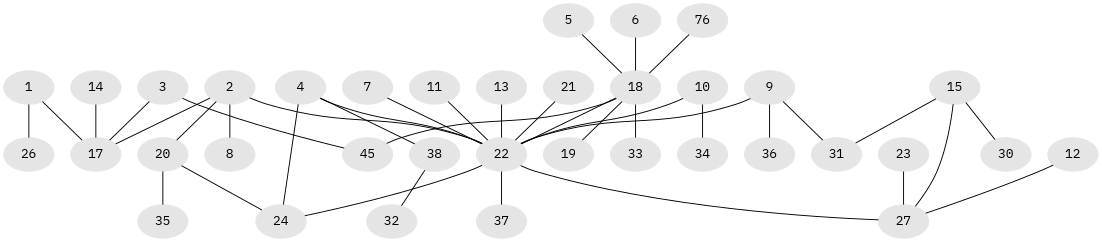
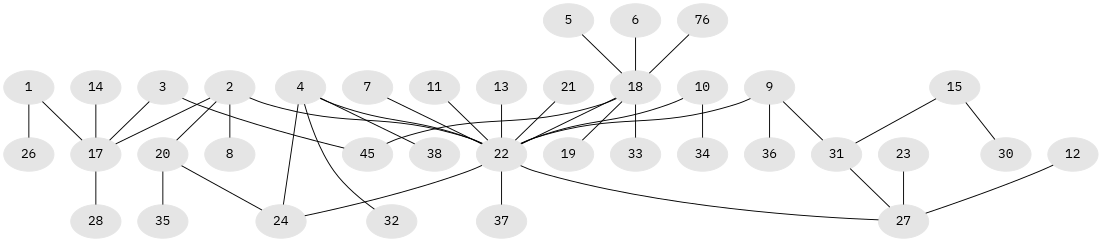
  graph {
    fontname="IBM Plex Mono"
    node [color=gray90 fontname="IBM Plex Mono" style=filled]
    edge [fontname="IBM Plex Mono" weight=1.0]
    1
    17
    26
+   28
    2
    20
    22
    8
    24
    35
    27
    37
    3
    n14 [label=45]
    4
    32
    38
    5
    18
    19
    33
    6
    7
    9
    31
    36
    10
    34
    11
    12
    13
    14
    15
    30
    n35 [label=76]
    21
    23
    1 -- 17
    1 -- 26
+   17 -- 28
    2 -- 17
    2 -- 20
    2 -- 22
    2 -- 8
    20 -- 24
    20 -- 35
    22 -- 24
    22 -- 27
    22 -- 37
    3 -- 17
    3 -- n14
    4 -- 22 [weight=2.0]
    4 -- 24
-   38 -- 32
+   4 -- 32
    4 -- 38
    5 -- 18
    18 -- 22
    18 -- n14
    18 -- 19
    18 -- 33
    6 -- 18
    7 -- 22
    9 -- 22
    9 -- 31
    9 -- 36
    10 -- 22
    10 -- 34
    11 -- 22
    12 -- 27
    13 -- 22
    14 -- 17
-   15 -- 27
+   31 -- 27
    15 -- 31
    15 -- 30
    n35 -- 18
    21 -- 22
    23 -- 27
  }
